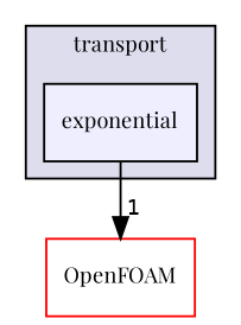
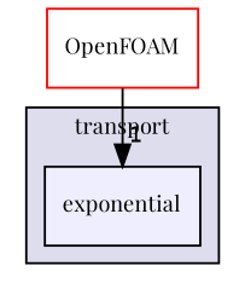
  digraph {
    compound=true
    fontname="Playfair Display"
    node [fontname="Playfair Display" fontsize=10 shape=box]
    n1 [fillcolor="#eeeeff" label=exponential pencolor=black style=filled]
    n2 [color=red label=OpenFOAM]
    subgraph cluster_1 {
      bgcolor="#ddddee"
      fontsize=10
      label=transport
      pencolor=black
      n1
    }
-   n1 -> n2 [headlabel=1 labeldistance=1.5 labelfontname=Helvetica labelfontsize=10 fontname="Playfair Display"]
+   n2 -> n1 [headlabel=1 labeldistance=1.5 labelfontname=Helvetica labelfontsize=10 fontname="Playfair Display"]
  }
